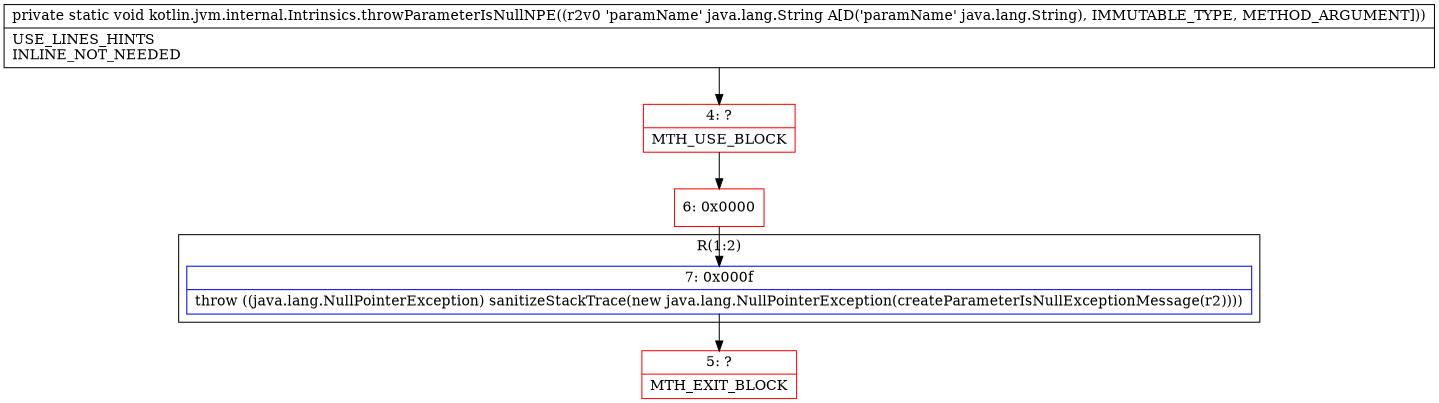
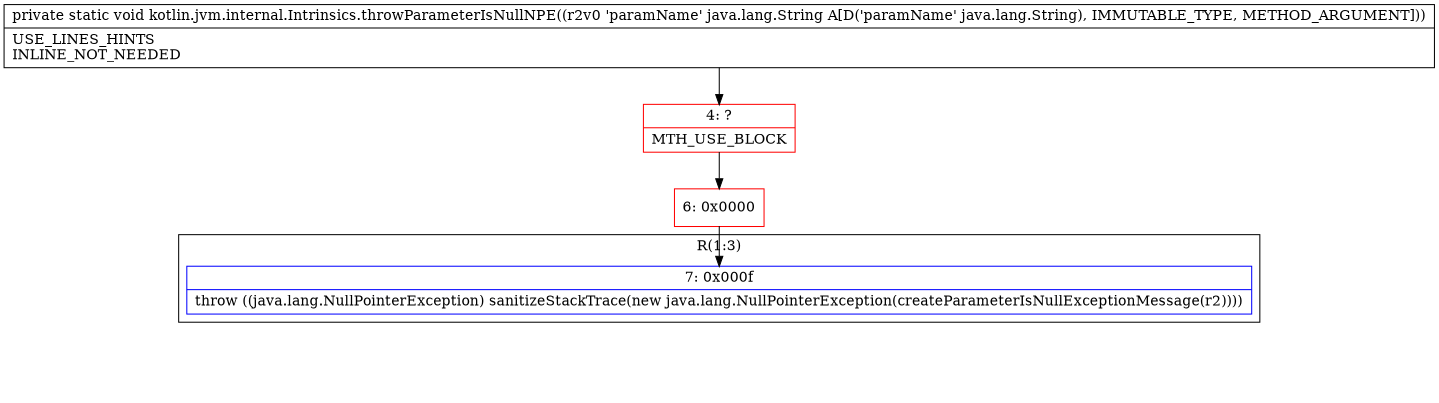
  digraph {
    node [color=red shape=record]
    n1 [color=blue label="{7\:\ 0x000f|throw ((java.lang.NullPointerException) sanitizeStackTrace(new java.lang.NullPointerException(createParameterIsNullExceptionMessage(r2))))\l}"]
-   n2 [label="{5\:\ ?|MTH_EXIT_BLOCK\l}"]
    n3 [label="{4\:\ ?|MTH_USE_BLOCK\l}"]
    n4 [label="{6\:\ 0x0000}"]
    n5 [label="{private static void kotlin.jvm.internal.Intrinsics.throwParameterIsNullNPE((r2v0 'paramName' java.lang.String A[D('paramName' java.lang.String), IMMUTABLE_TYPE, METHOD_ARGUMENT]))  | USE_LINES_HINTS\lINLINE_NOT_NEEDED\l}" color=""]
    subgraph cluster_1 {
-     label="R(1:2)"
+     label="R(1:3)"
      n1
    }
-   n1 -> n2
    n3 -> n4
    n4 -> n1
    n5 -> n3
  }
